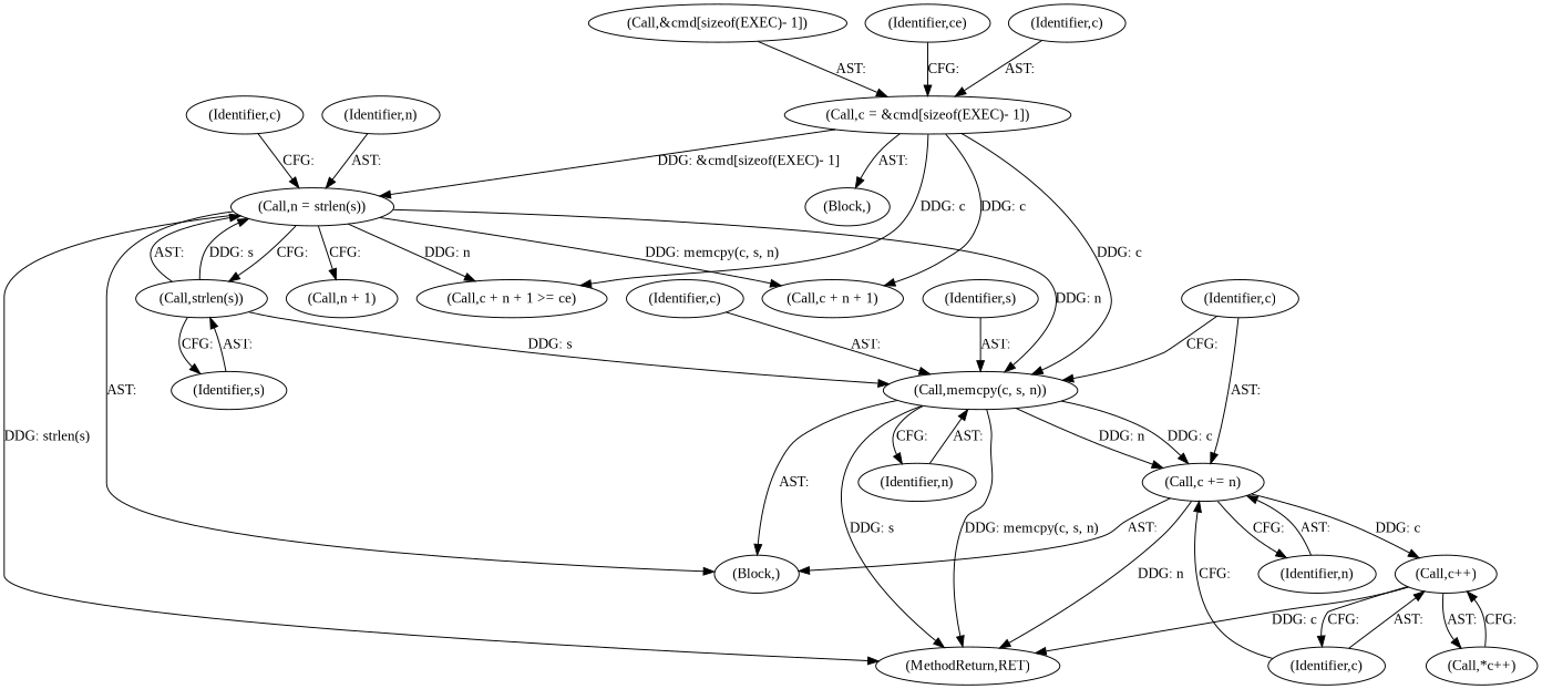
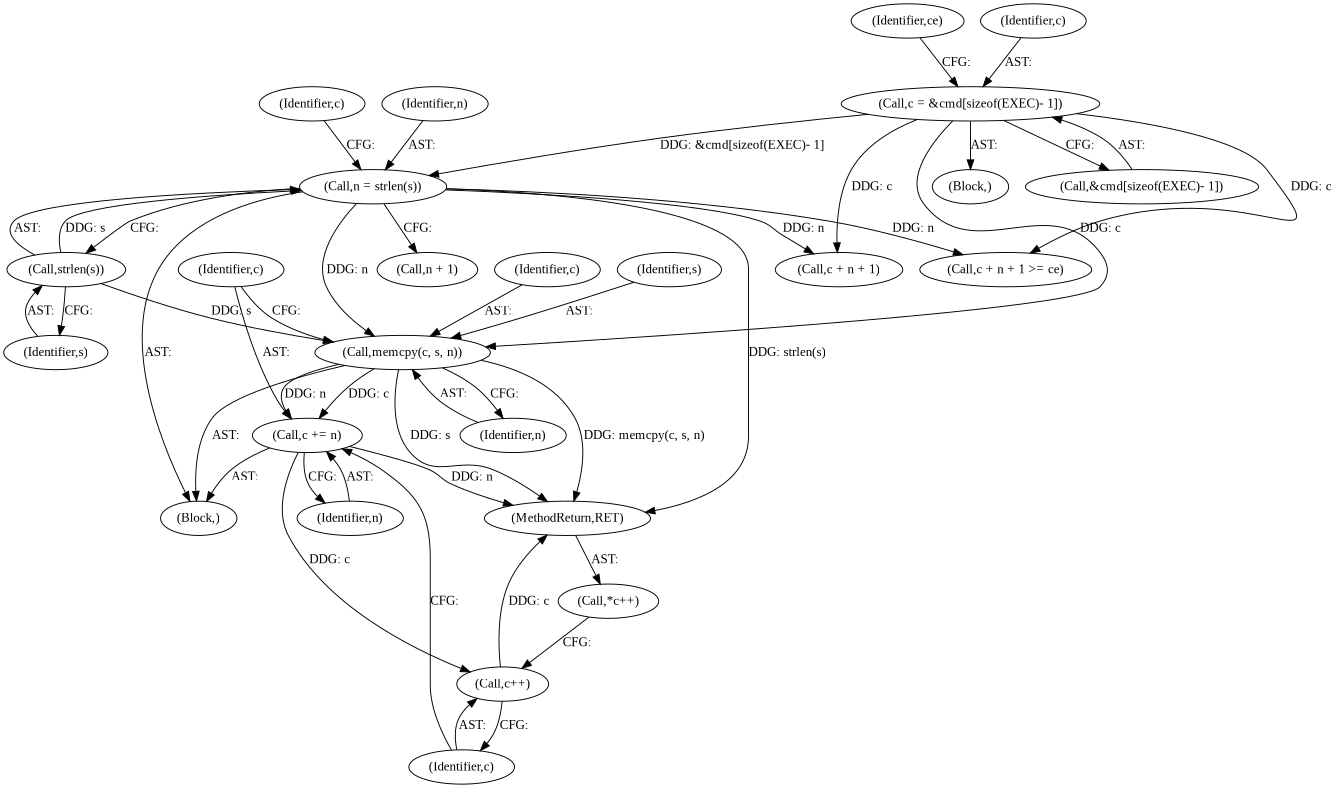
  digraph {
    fontname="Liberation Serif"
    node [fontname="Liberation Serif"]
    edge [fontname="Liberation Serif"]
    n1 [label="(Call,memcpy(c, s, n))"]
    n2 [label="(Call,c += n)"]
    n3 [label="(Identifier,n)"]
    n4 [label="(Block,)"]
    n5 [label="(MethodReturn,RET)"]
    n6 [label="(Call,c++)"]
    n7 [label="(Identifier,n)"]
    n8 [label="(Call,c = &cmd[sizeof(EXEC)- 1])"]
    n9 [label="(Call,c + n + 1)"]
    n10 [label="(Call,c + n + 1 >= ce)"]
    n11 [label="(Block,)"]
    n12 [label="(Call,&cmd[sizeof(EXEC)- 1])"]
    n13 [label="(Call,n = strlen(s))"]
    n14 [label="(Call,strlen(s))"]
    n15 [label="(Identifier,s)"]
    n16 [label="(Call,n + 1)"]
    n17 [label="(Identifier,c)"]
    n18 [label="(Call,*c++)"]
    n19 [label="(Identifier,c)"]
    n20 [label="(Identifier,n)"]
    n21 [label="(Identifier,c)"]
    n22 [label="(Identifier,c)"]
    n23 [label="(Identifier,s)"]
    n24 [label="(Identifier,ce)"]
    n25 [label="(Identifier,c)"]
    n1 -> n2 [label="DDG: n"]
    n1 -> n2 [label="DDG: c"]
    n1 -> n3 [label="CFG: "]
    n1 -> n4 [label="AST: "]
    n1 -> n5 [label="DDG: s"]
    n1 -> n5 [label="DDG: memcpy(c, s, n)"]
    n2 -> n4 [label="AST: "]
    n2 -> n5 [label="DDG: n"]
    n2 -> n6 [label="DDG: c"]
    n2 -> n7 [label="CFG: "]
    n3 -> n1 [label="AST: "]
    n6 -> n5 [label="DDG: c"]
    n6 -> n17 [label="CFG: "]
-   n6 -> n18 [label="AST: "]
+   n5 -> n18 [label="AST: "]
    n7 -> n2 [label="AST: "]
    n8 -> n1 [label="DDG: c"]
    n8 -> n9 [label="DDG: c"]
    n8 -> n10 [label="DDG: c"]
    n8 -> n11 [label="AST: "]
+   n8 -> n12 [label="CFG: "]
    n8 -> n13 [label="DDG: &cmd[sizeof(EXEC)- 1]"]
    n12 -> n8 [label="AST: "]
    n13 -> n1 [label="DDG: n"]
    n13 -> n4 [label="AST: "]
    n13 -> n5 [label="DDG: strlen(s)"]
-   n13 -> n9 [label="DDG: memcpy(c, s, n)"]
+   n13 -> n9 [label="DDG: n"]
    n13 -> n10 [label="DDG: n"]
    n13 -> n14 [label="CFG: "]
    n13 -> n16 [label="CFG: "]
    n14 -> n1 [label="DDG: s"]
    n14 -> n13 [label="AST: "]
    n14 -> n13 [label="DDG: s"]
    n14 -> n15 [label="CFG: "]
    n15 -> n14 [label="AST: "]
    n17 -> n2 [label="CFG: "]
    n17 -> n6 [label="AST: "]
    n18 -> n6 [label="CFG: "]
    n19 -> n13 [label="CFG: "]
    n20 -> n13 [label="AST: "]
    n21 -> n1 [label="CFG: "]
    n21 -> n2 [label="AST: "]
    n22 -> n1 [label="AST: "]
    n23 -> n1 [label="AST: "]
    n24 -> n8 [label="CFG: "]
    n25 -> n8 [label="AST: "]
  }
